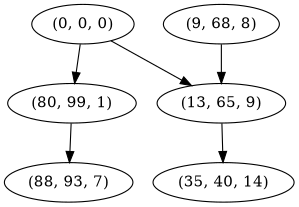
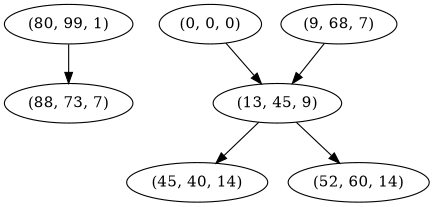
  digraph {
    fontname="DejaVu Serif"
    node [fontname="DejaVu Serif"]
    edge [fontname="DejaVu Serif"]
    n1 [label="(80, 99, 1)"]
    "(0, 0, 0)"
-   "(13, 65, 9)"
-   "(9, 68, 7)" [label="(9, 68, 8)"]
-   "(88, 93, 7)"
-   "(35, 40, 14)"
+   "(13, 65, 9)" [label="(13, 45, 9)"]
+   "(9, 68, 7)"
+   "(88, 93, 7)" [label="(88, 73, 7)"]
+   "(35, 40, 14)" [label="(45, 40, 14)"]
+   "(52, 60, 14)"
    n1 -> "(88, 93, 7)"
-   "(0, 0, 0)" -> n1
    "(0, 0, 0)" -> "(13, 65, 9)"
    "(13, 65, 9)" -> "(35, 40, 14)"
+   "(13, 65, 9)" -> "(52, 60, 14)"
    "(9, 68, 7)" -> "(13, 65, 9)"
  }
